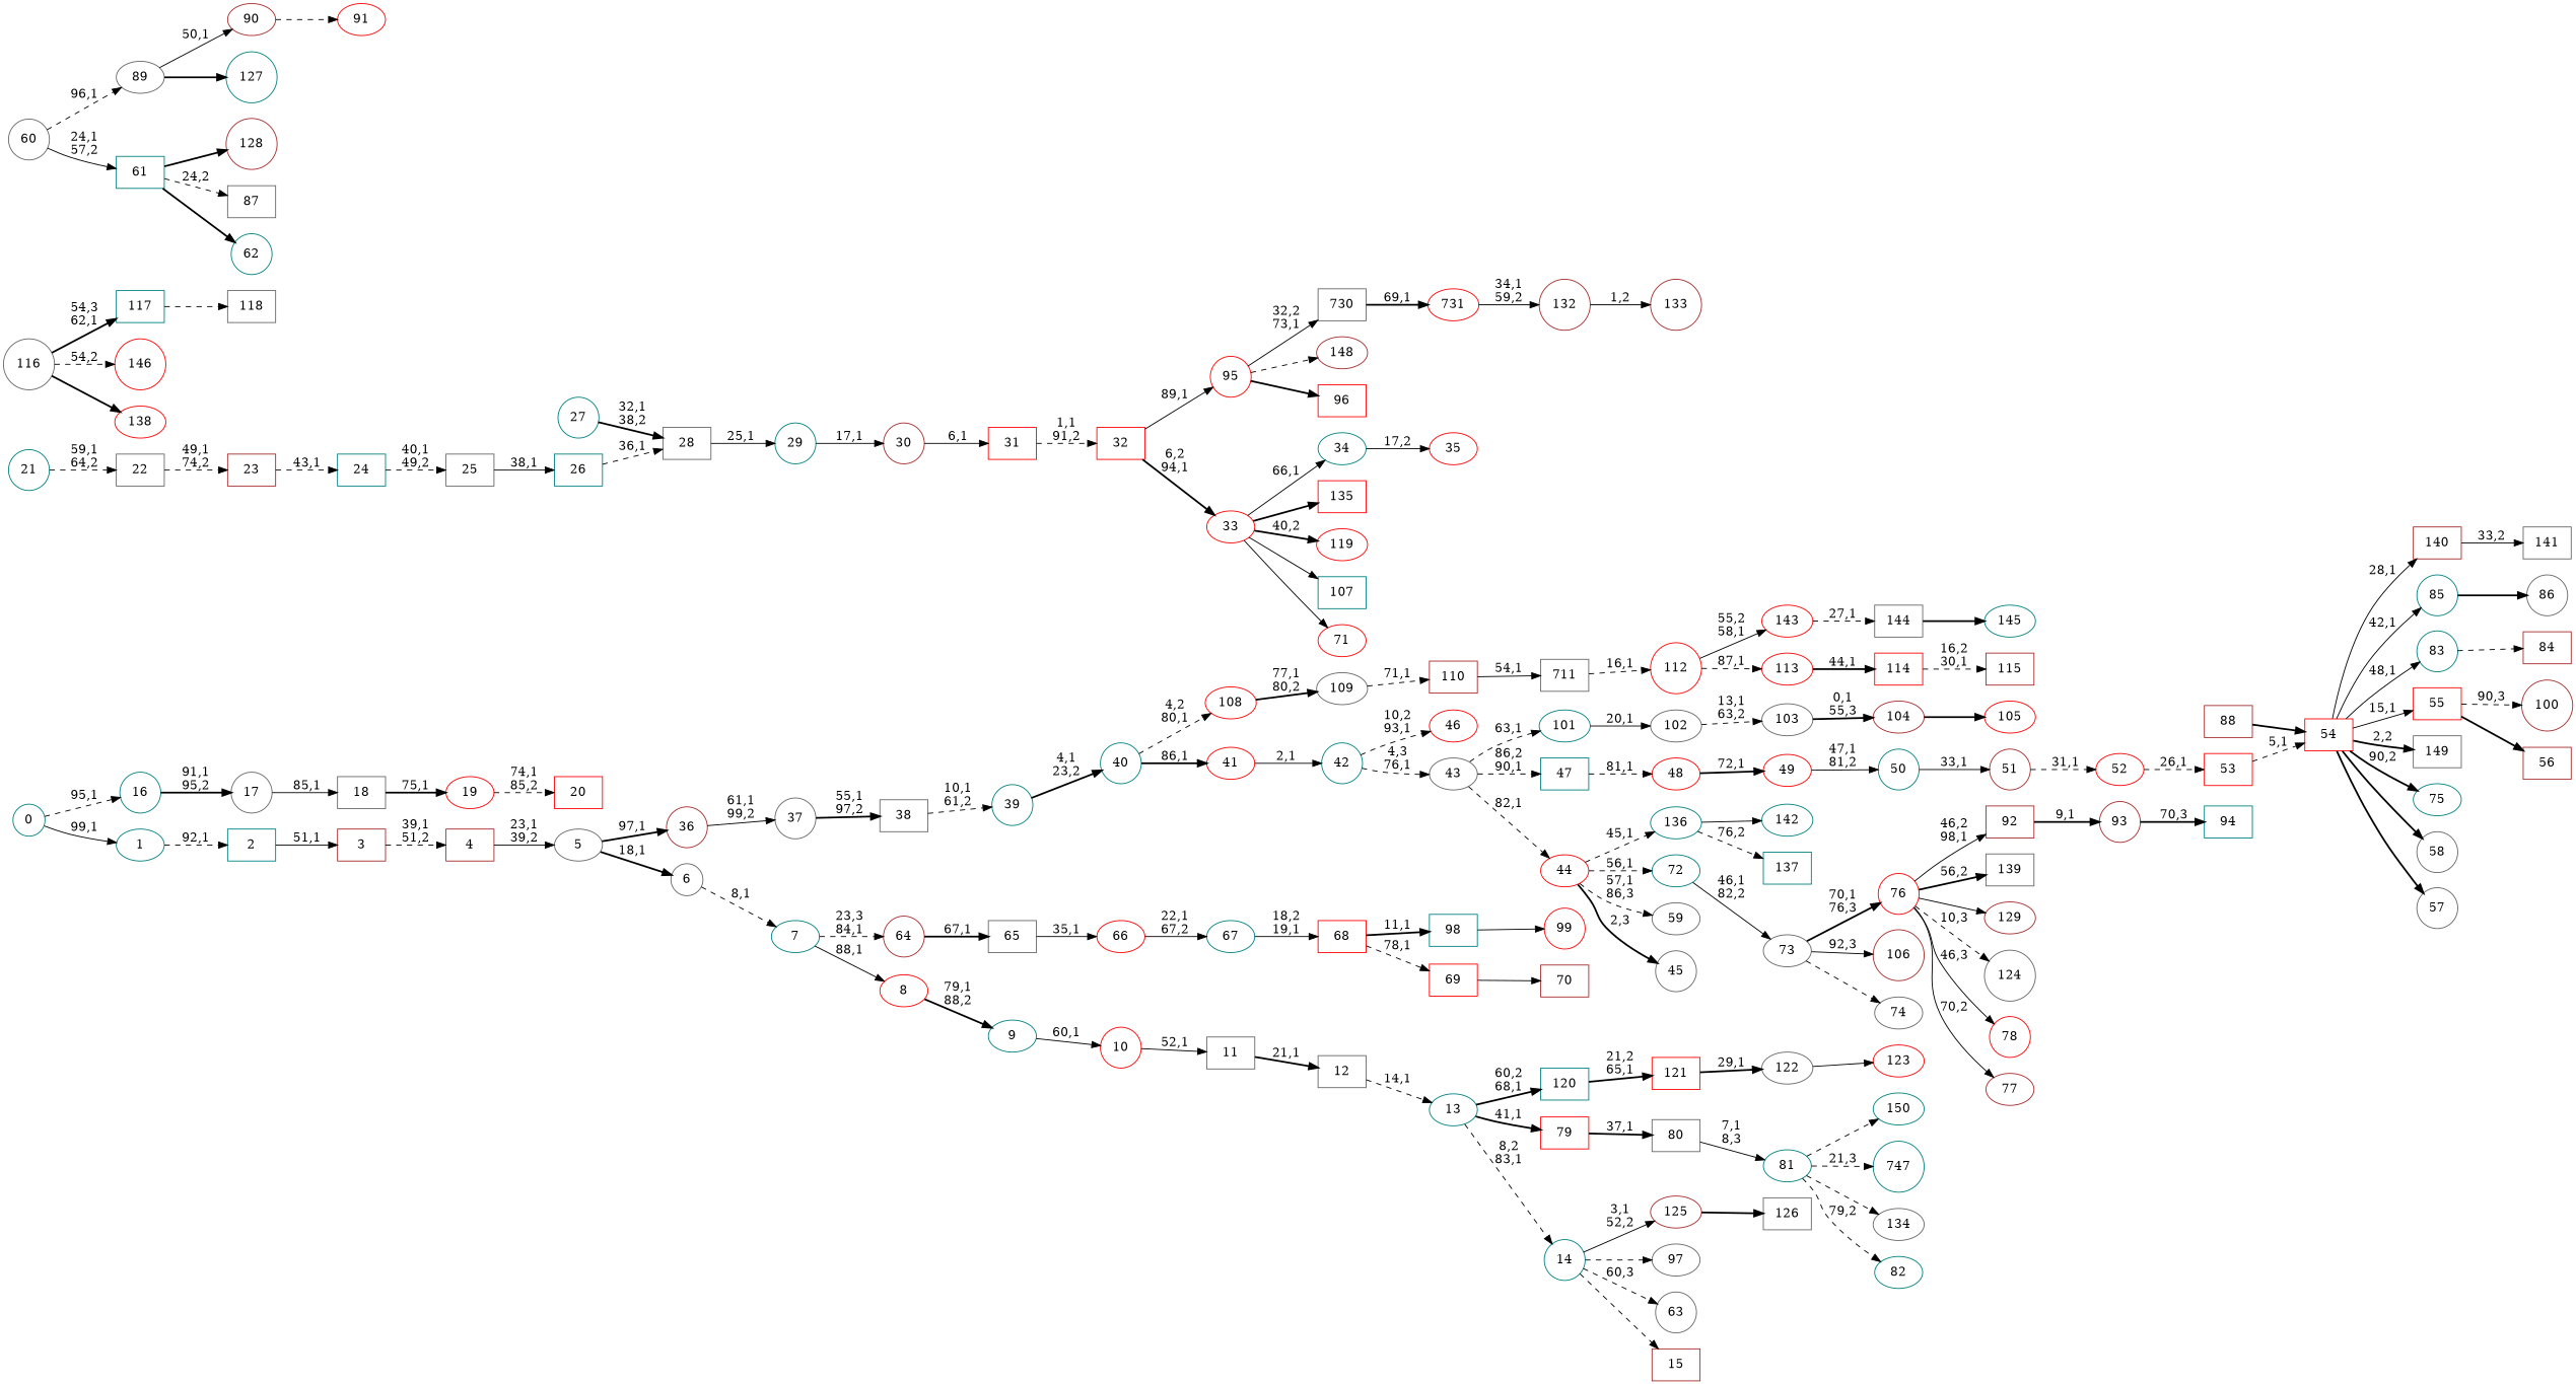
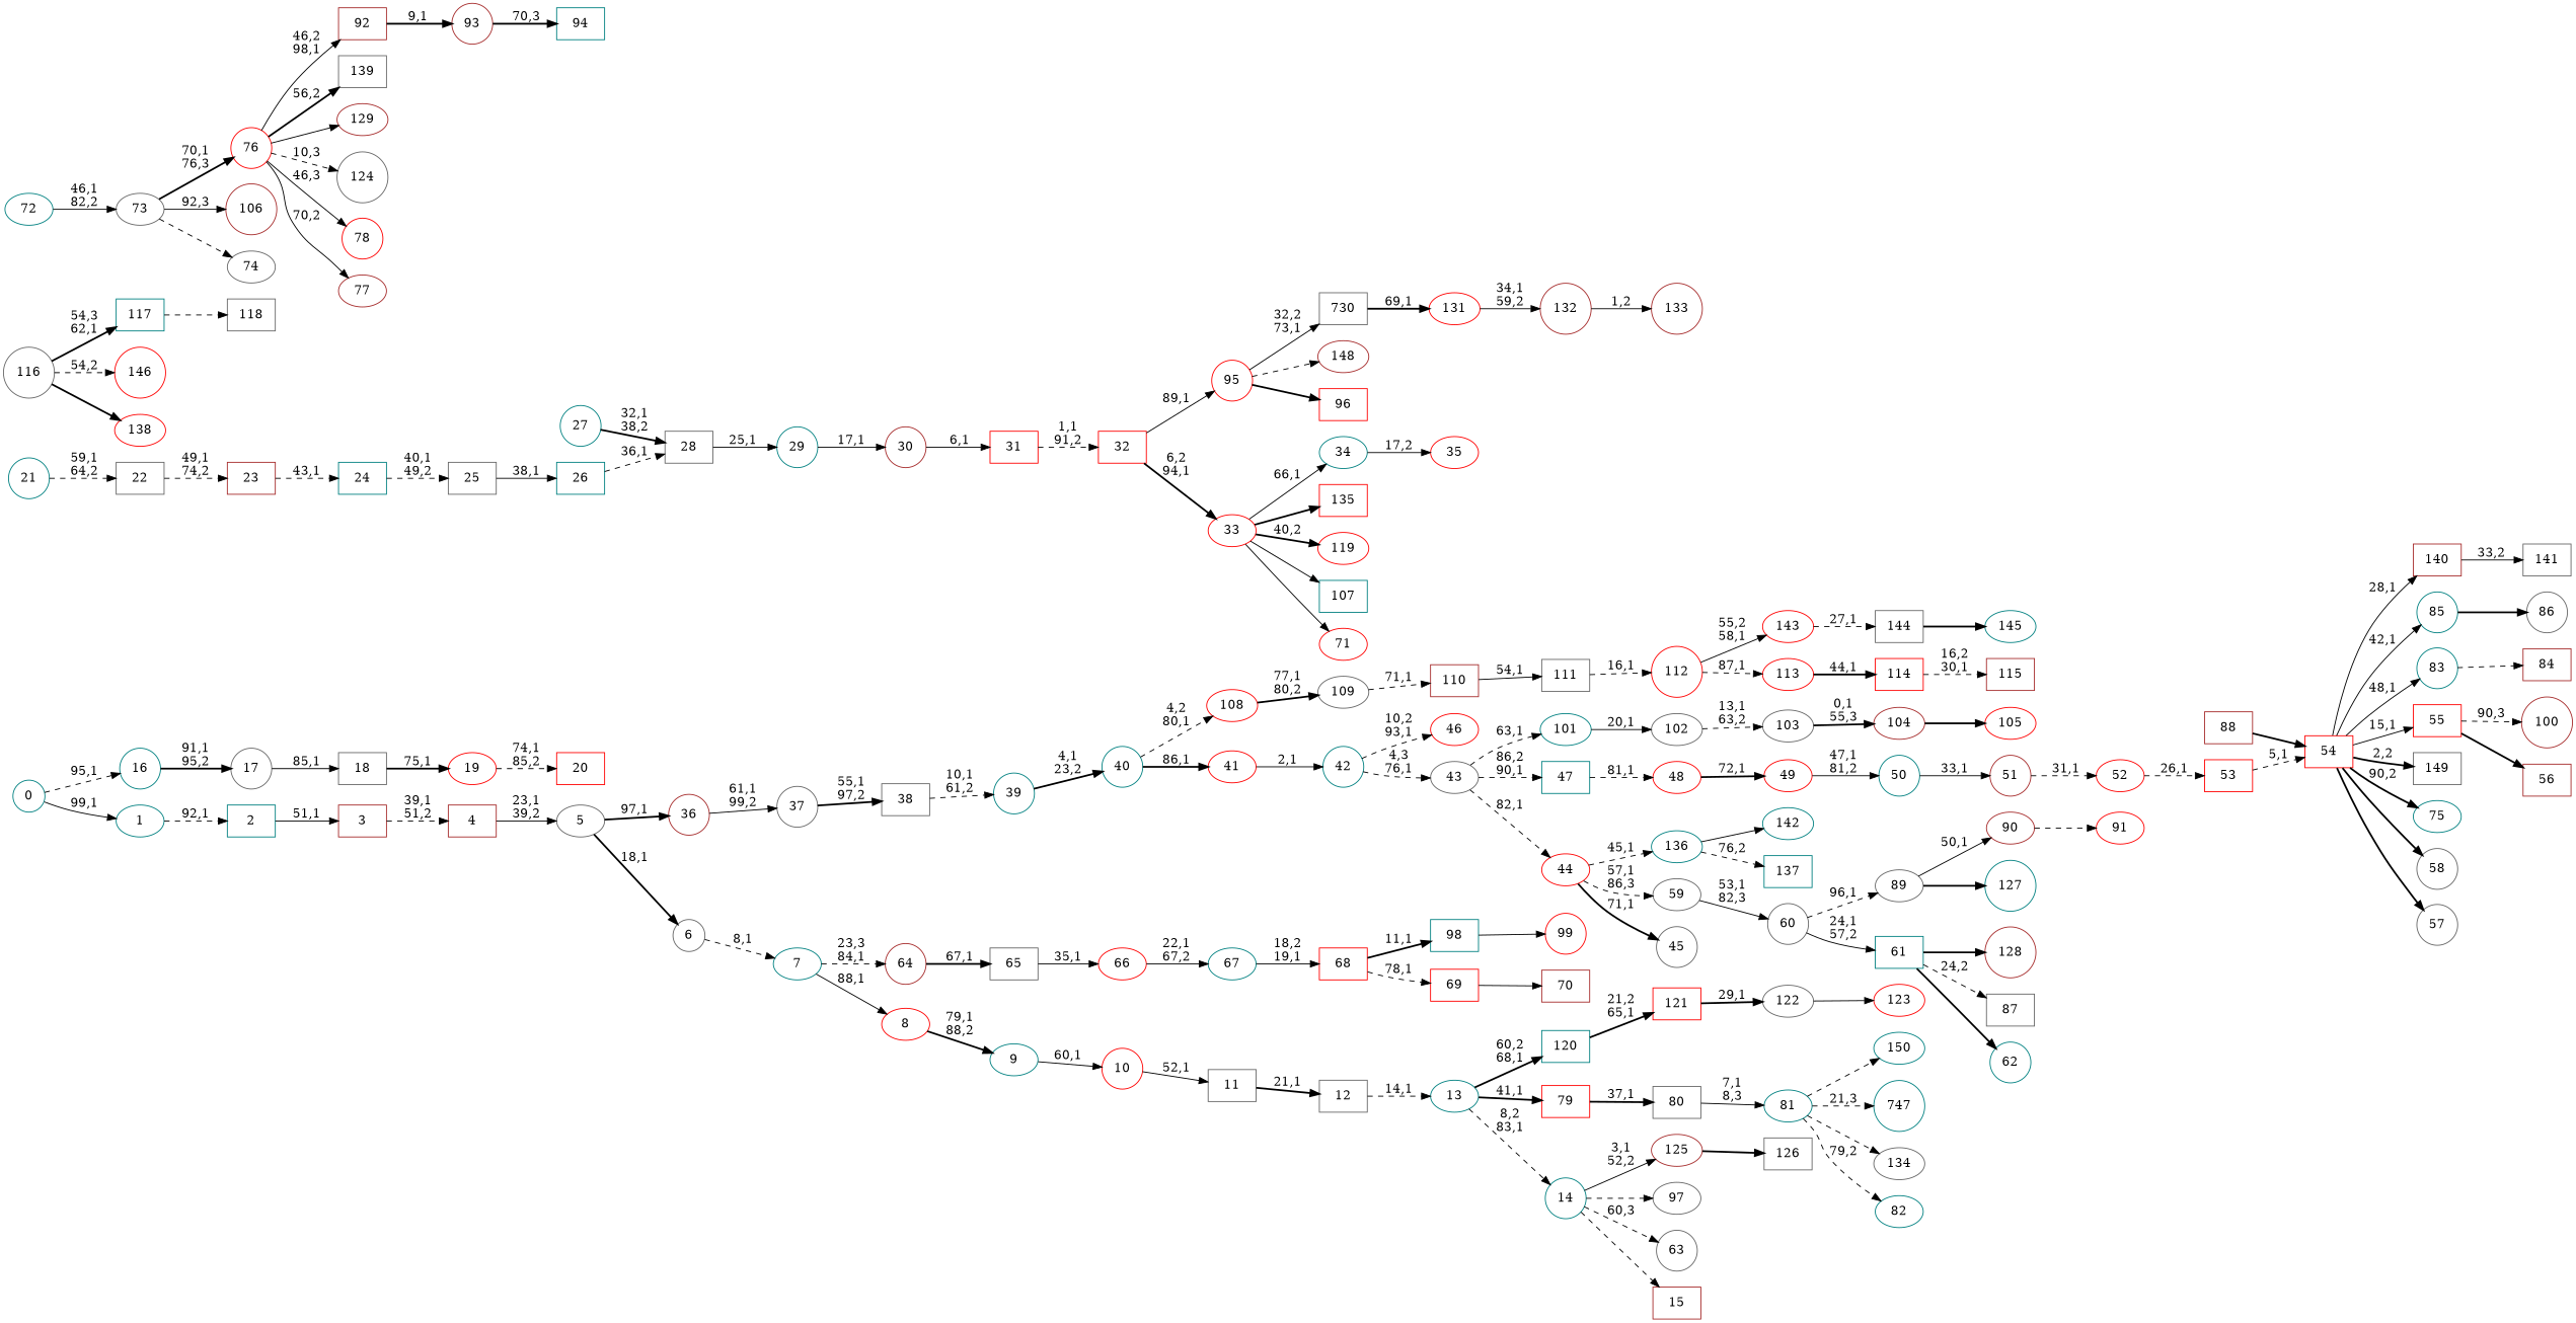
  digraph {
    rankdir=LR
    node [color=gray40 shape=box]
    edge [style=dashed]
    144
    145 [color=teal shape=ellipse]
    143 [color=red shape=ellipse]
    140 [color=brown]
    141
    136 [color=teal shape=ellipse]
    142 [color=teal shape=ellipse]
    137 [color=teal]
    132 [color=brown shape=circle]
    133 [color=brown shape=circle]
-   131 [color=red shape=ellipse label=731]
+   131 [color=red shape=ellipse]
    n12 [label=730]
    125 [color=brown shape=ellipse]
    126
    123 [color=red shape=ellipse]
    122 [shape=ellipse]
    121 [color=red]
    120 [color=teal]
    117 [color=teal]
    118
    116 [shape=circle]
    146 [color=red shape=circle]
    138 [color=red shape=ellipse]
    115 [color=brown]
    114 [color=red]
    113 [color=red shape=ellipse]
    112 [color=red shape=circle]
-   111 [label=711]
+   111
    110 [color=brown]
    109 [shape=ellipse]
    108 [color=red shape=ellipse]
    104 [color=brown shape=ellipse]
    105 [color=red shape=ellipse]
    103 [shape=ellipse]
    102 [shape=ellipse]
    101 [color=teal shape=ellipse]
    98 [color=teal]
    99 [color=red shape=circle]
    95 [color=red shape=circle]
    148 [color=brown shape=ellipse]
    96 [color=red]
    93 [color=brown shape=circle]
    94 [color=teal]
    92 [color=brown]
    90 [color=brown shape=ellipse]
    91 [color=red shape=ellipse]
    89 [shape=ellipse]
    127 [color=teal shape=circle]
    85 [color=teal shape=circle]
    86 [shape=circle]
    83 [color=teal shape=circle]
    84 [color=brown]
    81 [color=teal shape=ellipse]
    150 [color=teal shape=ellipse]
    n55 [color=teal label=747 shape=circle]
    134 [shape=ellipse]
    82 [color=teal shape=ellipse]
    80
    79 [color=red]
    76 [color=red shape=circle]
    139
    129 [color=brown shape=ellipse]
    124 [shape=circle]
    78 [color=red shape=circle]
    77 [color=brown shape=ellipse]
    73 [shape=ellipse]
    106 [color=brown shape=circle]
    74 [shape=ellipse]
    72 [color=teal shape=ellipse]
    69 [color=red]
    70 [color=brown]
    68 [color=red]
    67 [color=teal shape=ellipse]
    66 [color=red shape=ellipse]
    65
    64 [color=brown shape=circle]
    61 [color=teal]
    128 [color=brown shape=circle]
    87
    62 [color=teal shape=circle]
    60 [shape=circle]
    59 [shape=ellipse]
    55 [color=red]
    100 [color=brown shape=circle]
    56 [color=brown]
    54 [color=red]
    149
    75 [color=teal shape=ellipse]
    58 [shape=circle]
    57 [shape=circle]
    88 [color=brown]
    53 [color=red]
    52 [color=red shape=ellipse]
    51 [color=brown shape=circle]
    50 [color=teal shape=circle]
    49 [color=red shape=ellipse]
    48 [color=red shape=ellipse]
    47 [color=teal]
    46 [color=red shape=ellipse]
    44 [color=red shape=ellipse]
    45 [shape=circle]
    43 [shape=ellipse]
    42 [color=teal shape=circle]
    41 [color=red shape=ellipse]
    40 [color=teal shape=circle]
    39 [color=teal shape=circle]
    38
    37 [shape=circle]
    36 [color=brown shape=circle]
    34 [color=teal shape=ellipse]
    35 [color=red shape=ellipse]
    33 [color=red shape=ellipse]
    135 [color=red]
    119 [color=red shape=ellipse]
    107 [color=teal]
    71 [color=red shape=ellipse]
    32 [color=red]
    31 [color=red]
    30 [color=brown shape=circle]
    29 [color=teal shape=circle]
    28
    27 [color=teal shape=circle]
    26 [color=teal]
    25
    24 [color=teal]
    23 [color=brown]
    22
    21 [color=teal shape=circle]
    20 [color=red]
    19 [color=red shape=ellipse]
    18
    17 [shape=circle]
    16 [color=teal shape=circle]
    14 [color=teal shape=circle]
    97 [shape=ellipse]
    63 [shape=circle]
    15 [color=brown]
    13 [color=teal shape=ellipse]
    12
    11
    10 [color=red shape=circle]
    9 [color=teal shape=ellipse]
    8 [color=red shape=ellipse]
    7 [color=teal shape=ellipse]
    6 [shape=circle]
    5 [shape=ellipse]
    4 [color=brown]
    3 [color=brown]
    2 [color=teal]
    1 [color=teal shape=ellipse]
    0 [color=teal shape=circle]
    144 -> 145 [style=bold]
    143 -> 144 [label="27,1"]
    140 -> 141 [label="33,2" style=solid]
    136 -> 142 [style=solid]
    136 -> 137 [label="76,2"]
    132 -> 133 [label="1,2" style=solid]
    131 -> 132 [label="34,1\n59,2" style=solid]
    n12 -> 131 [label="69,1" style=bold]
    125 -> 126 [style=bold]
    122 -> 123 [style=solid]
    121 -> 122 [label="29,1" style=bold]
    120 -> 121 [label="21,2\n65,1" style=bold]
    117 -> 118
    116 -> 117 [label="54,3\n62,1" style=bold]
    116 -> 146 [label="54,2"]
    116 -> 138 [style=bold]
    114 -> 115 [label="16,2\n30,1"]
    113 -> 114 [label="44,1" style=bold]
    112 -> 143 [label="55,2\n58,1" style=solid]
    112 -> 113 [label="87,1"]
    111 -> 112 [label="16,1"]
    110 -> 111 [label="54,1" style=solid]
    109 -> 110 [label="71,1"]
    108 -> 109 [label="77,1\n80,2" style=bold]
    104 -> 105 [style=bold]
    103 -> 104 [label="0,1\n55,3" style=bold]
    102 -> 103 [label="13,1\n63,2"]
    101 -> 102 [label="20,1" style=solid]
    98 -> 99 [style=solid]
    95 -> n12 [label="32,2\n73,1" style=solid]
    95 -> 148
    95 -> 96 [style=bold]
    93 -> 94 [label="70,3" style=bold]
    92 -> 93 [label="9,1" style=bold]
    90 -> 91
    89 -> 90 [label="50,1" style=solid]
    89 -> 127 [style=bold]
    85 -> 86 [style=bold]
    83 -> 84
    81 -> 150
    81 -> n55 [label="21,3"]
    81 -> 134
    81 -> 82 [label="79,2"]
    80 -> 81 [label="7,1\n8,3" style=solid]
    79 -> 80 [label="37,1" style=bold]
    76 -> 92 [label="46,2\n98,1" style=solid]
    76 -> 139 [label="56,2" style=bold]
    76 -> 129 [style=solid]
    76 -> 124 [label="10,3"]
    76 -> 78 [label="46,3" style=solid]
    76 -> 77 [label="70,2" style=solid]
    73 -> 76 [label="70,1\n76,3" style=bold]
    73 -> 106 [label="92,3" style=solid]
    73 -> 74
    72 -> 73 [label="46,1\n82,2" style=solid]
    69 -> 70 [style=solid]
    68 -> 98 [label="11,1" style=bold]
    68 -> 69 [label="78,1"]
    67 -> 68 [label="18,2\n19,1" style=solid]
    66 -> 67 [label="22,1\n67,2" style=solid]
    65 -> 66 [label="35,1" style=solid]
    64 -> 65 [label="67,1" style=bold]
    61 -> 128 [style=bold]
    61 -> 87 [label="24,2"]
    61 -> 62 [style=bold]
    60 -> 89 [label="96,1"]
    60 -> 61 [label="24,1\n57,2" style=solid]
+   59 -> 60 [label="53,1\n82,3" style=solid]
    55 -> 100 [label="90,3"]
    55 -> 56 [style=bold]
    54 -> 140 [label="28,1" style=solid]
    54 -> 85 [label="42,1" style=solid]
    54 -> 83 [label="48,1" style=solid]
    54 -> 55 [label="15,1" style=solid]
    54 -> 149 [label="2,2" style=bold]
    54 -> 75 [label="90,2" style=bold]
    54 -> 58 [style=bold]
    54 -> 57 [style=bold]
    88 -> 54 [style=bold]
    53 -> 54 [label="5,1"]
    52 -> 53 [label="26,1"]
    51 -> 52 [label="31,1"]
    50 -> 51 [label="33,1" style=solid]
    49 -> 50 [label="47,1\n81,2" style=solid]
    48 -> 49 [label="72,1" style=bold]
    47 -> 48 [label="81,1"]
    44 -> 136 [label="45,1"]
-   44 -> 72 [label="56,1"]
    44 -> 59 [label="57,1\n86,3"]
-   44 -> 45 [label="2,3" style=bold]
+   44 -> 45 [label="71,1" style=bold]
    43 -> 101 [label="63,1"]
    43 -> 47 [label="86,2\n90,1"]
    43 -> 44 [label="82,1"]
    42 -> 46 [label="10,2\n93,1"]
    42 -> 43 [label="4,3\n76,1"]
    41 -> 42 [label="2,1" style=solid]
    40 -> 108 [label="4,2\n80,1"]
    40 -> 41 [label="86,1" style=bold]
    39 -> 40 [label="4,1\n23,2" style=bold]
    38 -> 39 [label="10,1\n61,2"]
    37 -> 38 [label="55,1\n97,2" style=bold]
    36 -> 37 [label="61,1\n99,2" style=solid]
    34 -> 35 [label="17,2" style=solid]
    33 -> 34 [label="66,1" style=solid]
    33 -> 135 [style=bold]
    33 -> 119 [label="40,2" style=bold]
    33 -> 107 [style=solid]
    33 -> 71 [style=solid]
    32 -> 95 [label="89,1" style=solid]
    32 -> 33 [label="6,2\n94,1" style=bold]
    31 -> 32 [label="1,1\n91,2"]
    30 -> 31 [label="6,1" style=solid]
    29 -> 30 [label="17,1" style=solid]
    28 -> 29 [label="25,1" style=solid]
    27 -> 28 [label="32,1\n38,2" style=bold]
    26 -> 28 [label="36,1"]
    25 -> 26 [label="38,1" style=solid]
    24 -> 25 [label="40,1\n49,2"]
    23 -> 24 [label="43,1"]
    22 -> 23 [label="49,1\n74,2"]
    21 -> 22 [label="59,1\n64,2"]
    19 -> 20 [label="74,1\n85,2"]
    18 -> 19 [label="75,1" style=bold]
    17 -> 18 [label="85,1" style=solid]
    16 -> 17 [label="91,1\n95,2" style=bold]
    14 -> 125 [label="3,1\n52,2" style=solid]
    14 -> 97
    14 -> 63 [label="60,3"]
    14 -> 15
    13 -> 120 [label="60,2\n68,1" style=bold]
    13 -> 79 [label="41,1" style=bold]
    13 -> 14 [label="8,2\n83,1"]
    12 -> 13 [label="14,1"]
    11 -> 12 [label="21,1" style=bold]
    10 -> 11 [label="52,1" style=solid]
    9 -> 10 [label="60,1" style=solid]
    8 -> 9 [label="79,1\n88,2" style=bold]
    7 -> 64 [label="23,3\n84,1"]
    7 -> 8 [label="88,1" style=solid]
    6 -> 7 [label="8,1"]
    5 -> 36 [label="97,1" style=bold]
    5 -> 6 [label="18,1" style=bold]
    4 -> 5 [label="23,1\n39,2" style=solid]
    3 -> 4 [label="39,1\n51,2"]
    2 -> 3 [label="51,1" style=solid]
    1 -> 2 [label="92,1"]
    0 -> 16 [label="95,1"]
    0 -> 1 [label="99,1" style=solid]
  }
